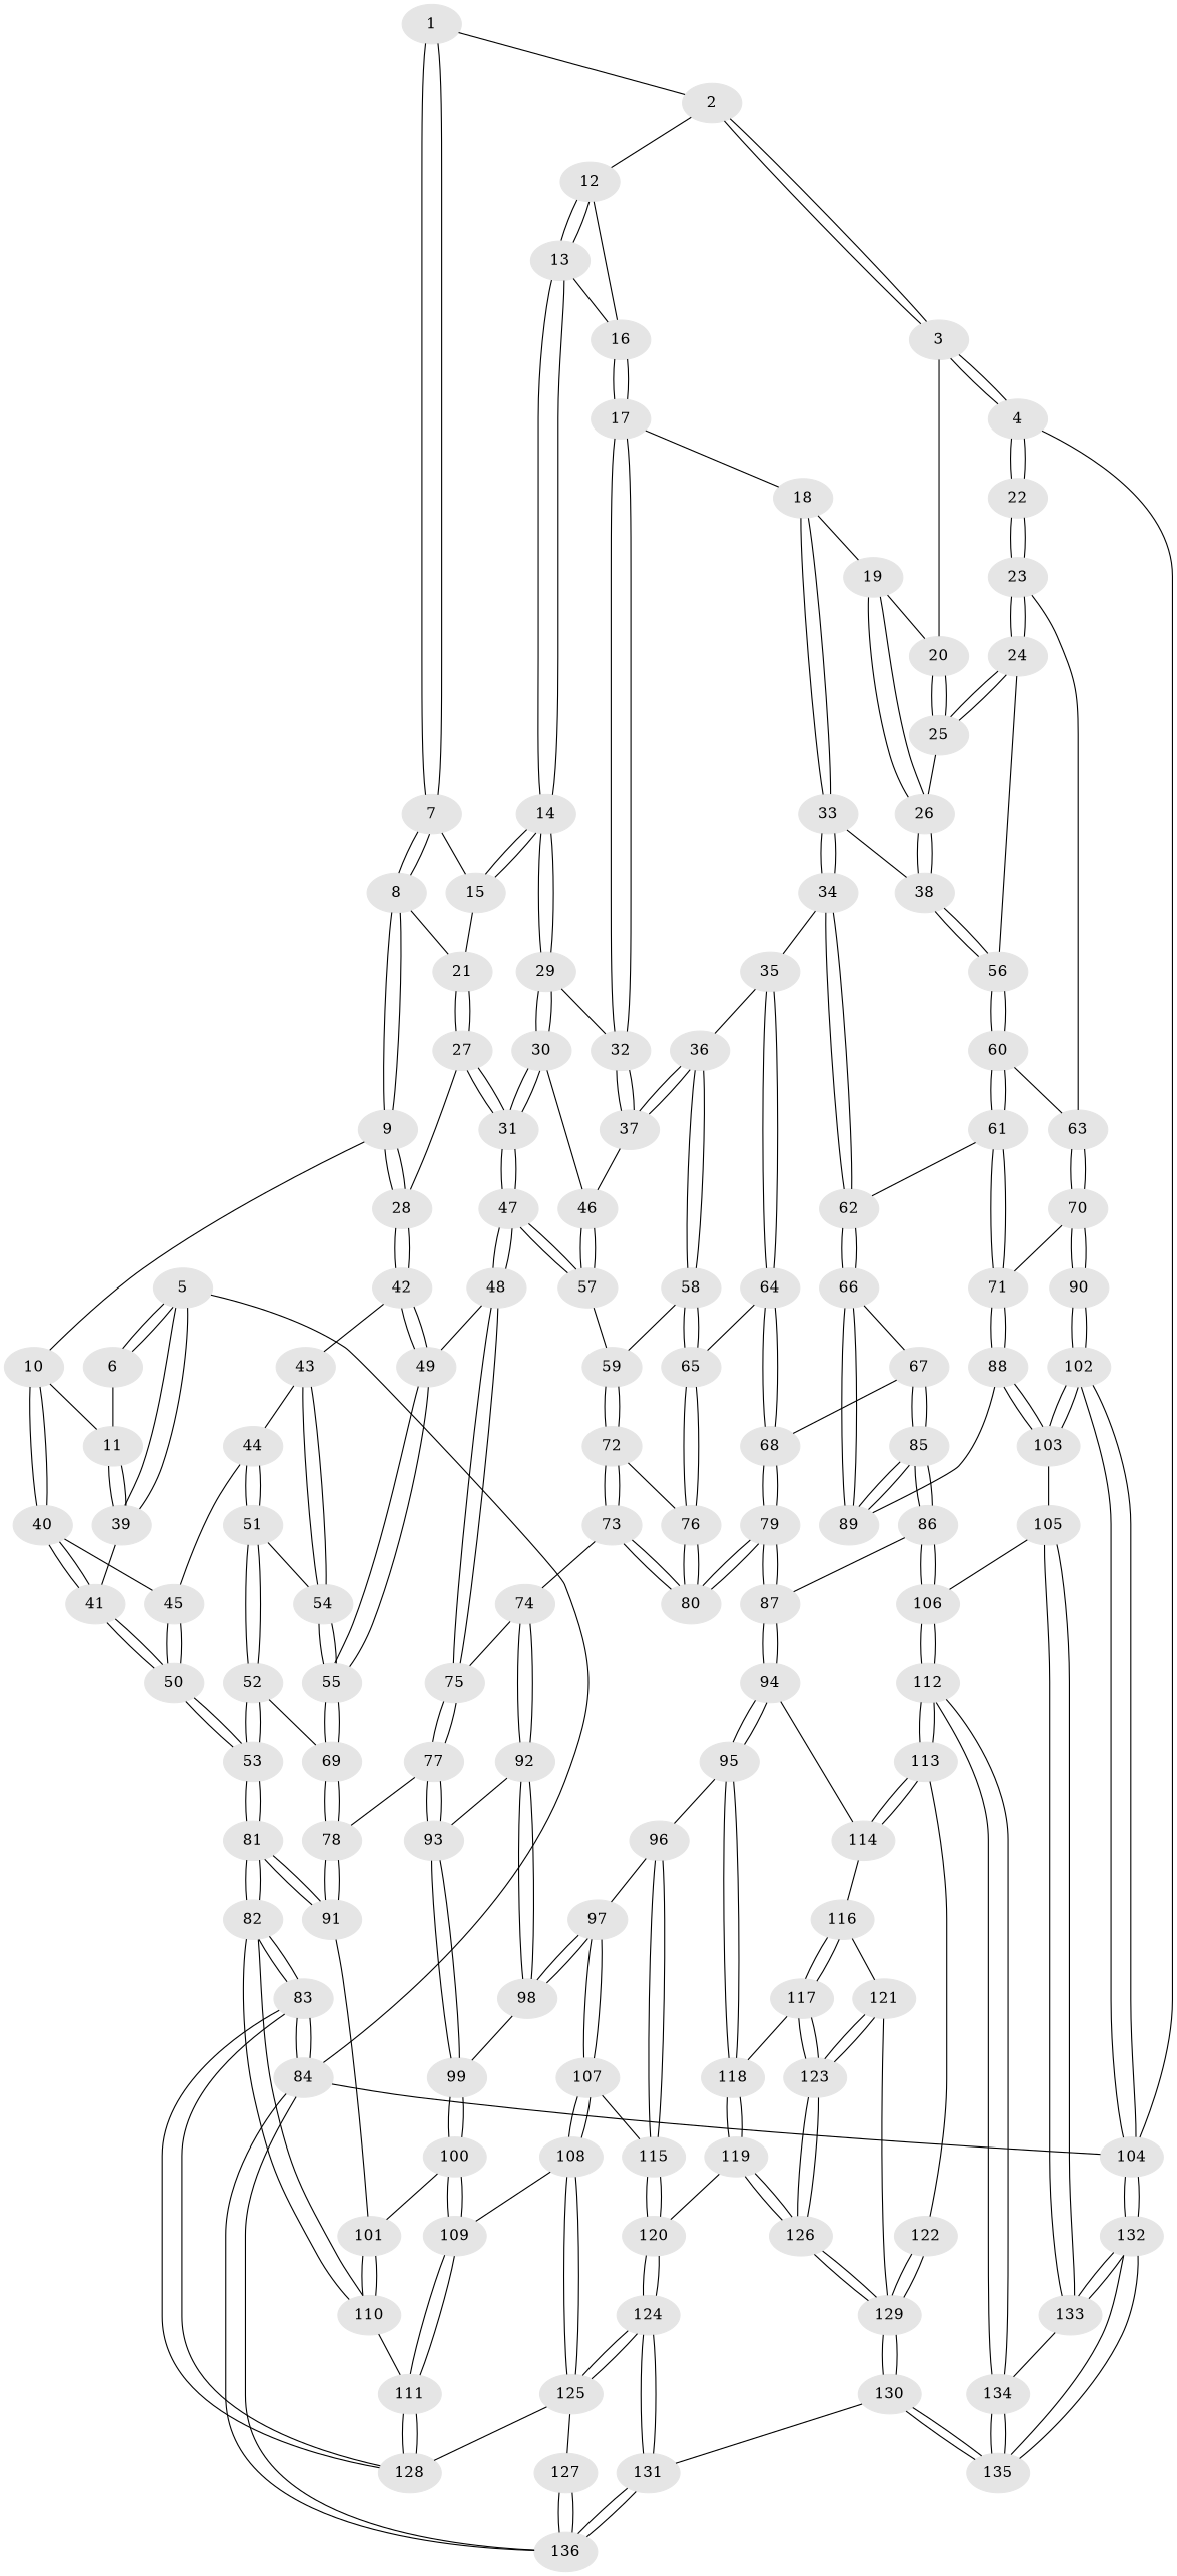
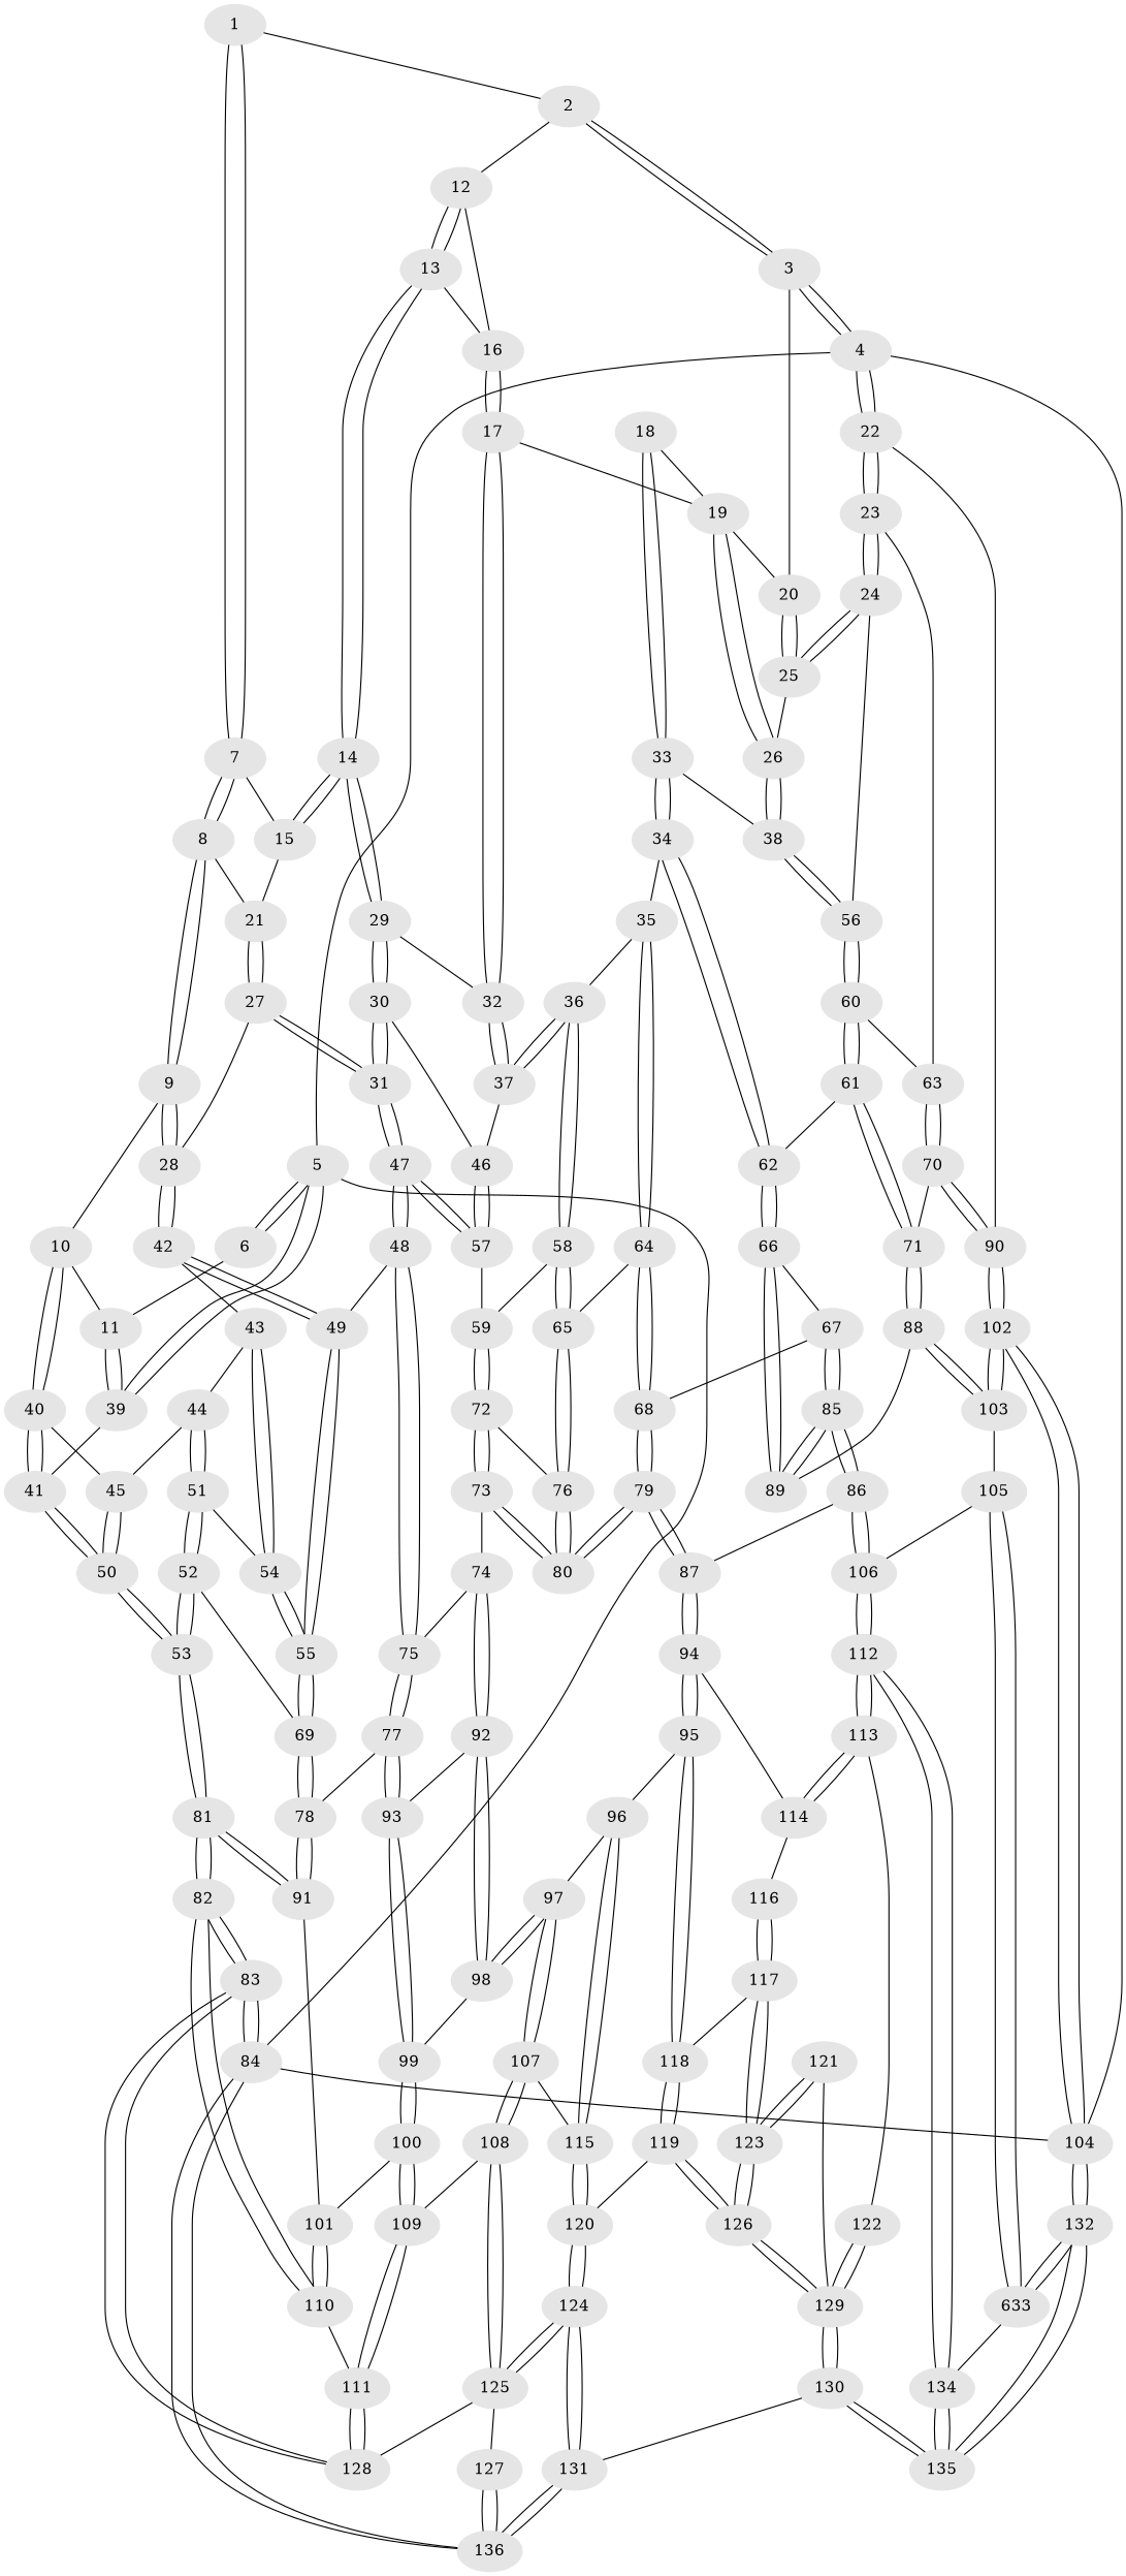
  graph {
    node [color=gray90 style=filled]
    1
    2
    7
    3
    12
    8
    15
    4
    20
    13
    16
    5
    22
    104
    25
    6
    39
    84
    23
    90
    132
    11
    41
    136
    9
    21
    10
    28
    27
    40
    42
    45
    14
    17
    29
    32
    30
    18
    19
    33
    37
    26
    38
    34
    31
    24
    63
    102
    56
    70
    60
    47
    43
    49
    46
    57
    48
    35
    62
    36
    64
    66
    58
    65
    68
    59
    50
    53
    44
    54
    55
    51
    52
    75
    77
    69
    81
    78
    91
    82
    61
    72
    76
    73
    71
    88
    67
    89
    79
    80
    85
    86
    87
    103
    74
    92
    93
    98
    99
    101
    94
    83
    110
    128
    111
    106
    112
    95
    114
    105
    100
    96
    118
    116
    97
    115
    119
    107
    120
    108
    109
-   133
+   133 [label=633]
    135
    134
    113
    125
    127
    122
    129
    117
    121
    124
    123
    126
    131
    130
    1 -- 2
    1 -- 7
    1 -- 7
    2 -- 3
    2 -- 3
    2 -- 12
    7 -- 8
    7 -- 8
    7 -- 15
    3 -- 4
    3 -- 4
    3 -- 20
    12 -- 13
    12 -- 13
    12 -- 16
    8 -- 9
    8 -- 9
    8 -- 21
    15 -- 21
+   4 -- 5
    4 -- 22
    4 -- 22
    4 -- 104
    20 -- 25
    20 -- 25
    13 -- 16
    13 -- 14
    13 -- 14
    16 -- 17
    16 -- 17
    5 -- 6
    5 -- 6
    5 -- 39
    5 -- 39
    5 -- 84
    22 -- 23
    22 -- 23
+   22 -- 90
    104 -- 132
    104 -- 132
    25 -- 26
    6 -- 11
    39 -- 41
    84 -- 104
    84 -- 136
    84 -- 136
    23 -- 24
    23 -- 24
    23 -- 63
    90 -- 102
    90 -- 102
    132 -- 133
    132 -- 133
    132 -- 135
    132 -- 135
    11 -- 39
    11 -- 39
    41 -- 50
    41 -- 50
    9 -- 10
    9 -- 28
    9 -- 28
    21 -- 27
    21 -- 27
    10 -- 11
    10 -- 40
    10 -- 40
    28 -- 42
    28 -- 42
    27 -- 28
    27 -- 31
    27 -- 31
    40 -- 41
    40 -- 41
    40 -- 45
    42 -- 43
    42 -- 49
    42 -- 49
    45 -- 50
    45 -- 50
    14 -- 15
    14 -- 15
    14 -- 29
    14 -- 29
    17 -- 32
    17 -- 32
-   17 -- 18
+   17 -- 19
    29 -- 32
    29 -- 30
    29 -- 30
    32 -- 37
    32 -- 37
    30 -- 31
    30 -- 31
    30 -- 46
    18 -- 19
    18 -- 33
    18 -- 33
    19 -- 20
    19 -- 26
    19 -- 26
    33 -- 38
    33 -- 34
    33 -- 34
    37 -- 46
    26 -- 38
    26 -- 38
    38 -- 56
    38 -- 56
    34 -- 35
    34 -- 62
    34 -- 62
    31 -- 47
    31 -- 47
    24 -- 25
    24 -- 25
    24 -- 56
    63 -- 70
    63 -- 70
    102 -- 104
    102 -- 104
    102 -- 103
    102 -- 103
    56 -- 60
    56 -- 60
    70 -- 90
    70 -- 90
    70 -- 71
    60 -- 63
    60 -- 61
    60 -- 61
    47 -- 57
    47 -- 57
    47 -- 48
    47 -- 48
    43 -- 44
    43 -- 54
    43 -- 54
    49 -- 55
    49 -- 55
    46 -- 57
    46 -- 57
    57 -- 59
    48 -- 49
    48 -- 75
    48 -- 75
    35 -- 36
    35 -- 64
    35 -- 64
    62 -- 66
    62 -- 66
    36 -- 37
    36 -- 37
    36 -- 58
    36 -- 58
    64 -- 65
    64 -- 68
    64 -- 68
    66 -- 67
    66 -- 89
    66 -- 89
    58 -- 65
    58 -- 65
    58 -- 59
    65 -- 76
    65 -- 76
    68 -- 79
    68 -- 79
    59 -- 72
    59 -- 72
    50 -- 53
    50 -- 53
    53 -- 81
    53 -- 81
    44 -- 45
    44 -- 51
    44 -- 51
    54 -- 55
    54 -- 55
    55 -- 69
    55 -- 69
    51 -- 54
    51 -- 52
    51 -- 52
    52 -- 53
    52 -- 53
    52 -- 69
    75 -- 77
    75 -- 77
    77 -- 78
    77 -- 93
    77 -- 93
    69 -- 78
    69 -- 78
    81 -- 91
    81 -- 91
    81 -- 82
    81 -- 82
    78 -- 91
    78 -- 91
    91 -- 101
    82 -- 83
    82 -- 83
    82 -- 110
    82 -- 110
    61 -- 62
    61 -- 71
    61 -- 71
    72 -- 76
    72 -- 73
    72 -- 73
    76 -- 80
    76 -- 80
    73 -- 80
    73 -- 80
    73 -- 74
    71 -- 88
    71 -- 88
    88 -- 89
    88 -- 103
    88 -- 103
    67 -- 68
    67 -- 85
    67 -- 85
    79 -- 80
    79 -- 80
    79 -- 87
    79 -- 87
    85 -- 89
    85 -- 89
    85 -- 86
    85 -- 86
    86 -- 87
    86 -- 106
    86 -- 106
    87 -- 94
    87 -- 94
    103 -- 105
    74 -- 75
    74 -- 92
    74 -- 92
    92 -- 93
    92 -- 98
    92 -- 98
    93 -- 99
    93 -- 99
    98 -- 99
    99 -- 100
    99 -- 100
    101 -- 110
    101 -- 110
    94 -- 95
    94 -- 95
    94 -- 114
    83 -- 84
    83 -- 84
    83 -- 128
    83 -- 128
    110 -- 111
    111 -- 128
    111 -- 128
    106 -- 112
    106 -- 112
    112 -- 134
    112 -- 134
    112 -- 113
    112 -- 113
    95 -- 96
    95 -- 118
    95 -- 118
    114 -- 116
    105 -- 106
    105 -- 133
    105 -- 133
    100 -- 101
    100 -- 109
    100 -- 109
    96 -- 97
    96 -- 115
    96 -- 115
    118 -- 119
    118 -- 119
    116 -- 117
    116 -- 117
-   116 -- 121
    97 -- 98
    97 -- 98
    97 -- 107
    97 -- 107
    115 -- 120
    115 -- 120
    119 -- 120
    119 -- 126
    119 -- 126
    107 -- 115
    107 -- 108
    107 -- 108
    120 -- 124
    120 -- 124
    108 -- 109
    108 -- 125
    108 -- 125
    109 -- 111
    109 -- 111
    133 -- 134
    134 -- 135
    134 -- 135
    113 -- 114
    113 -- 114
    113 -- 122
    125 -- 128
    125 -- 127
    127 -- 136
    127 -- 136
    122 -- 129
    122 -- 129
    129 -- 130
    129 -- 130
    117 -- 118
    117 -- 123
    117 -- 123
    121 -- 129
    121 -- 123
    121 -- 123
    124 -- 125
    124 -- 125
    124 -- 131
    124 -- 131
    123 -- 126
    123 -- 126
    126 -- 129
    126 -- 129
    131 -- 136
    131 -- 136
    130 -- 135
    130 -- 135
    130 -- 131
  }
